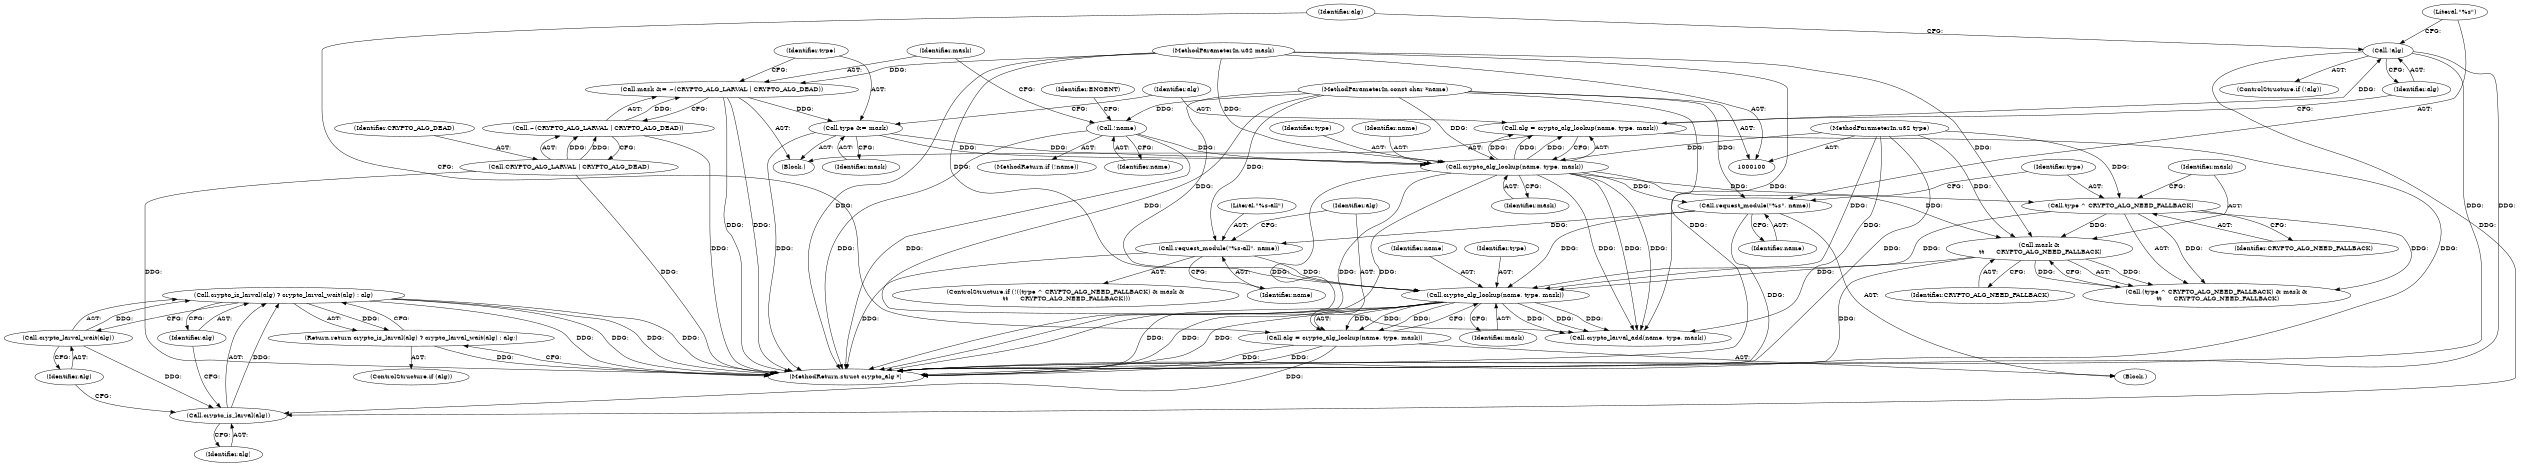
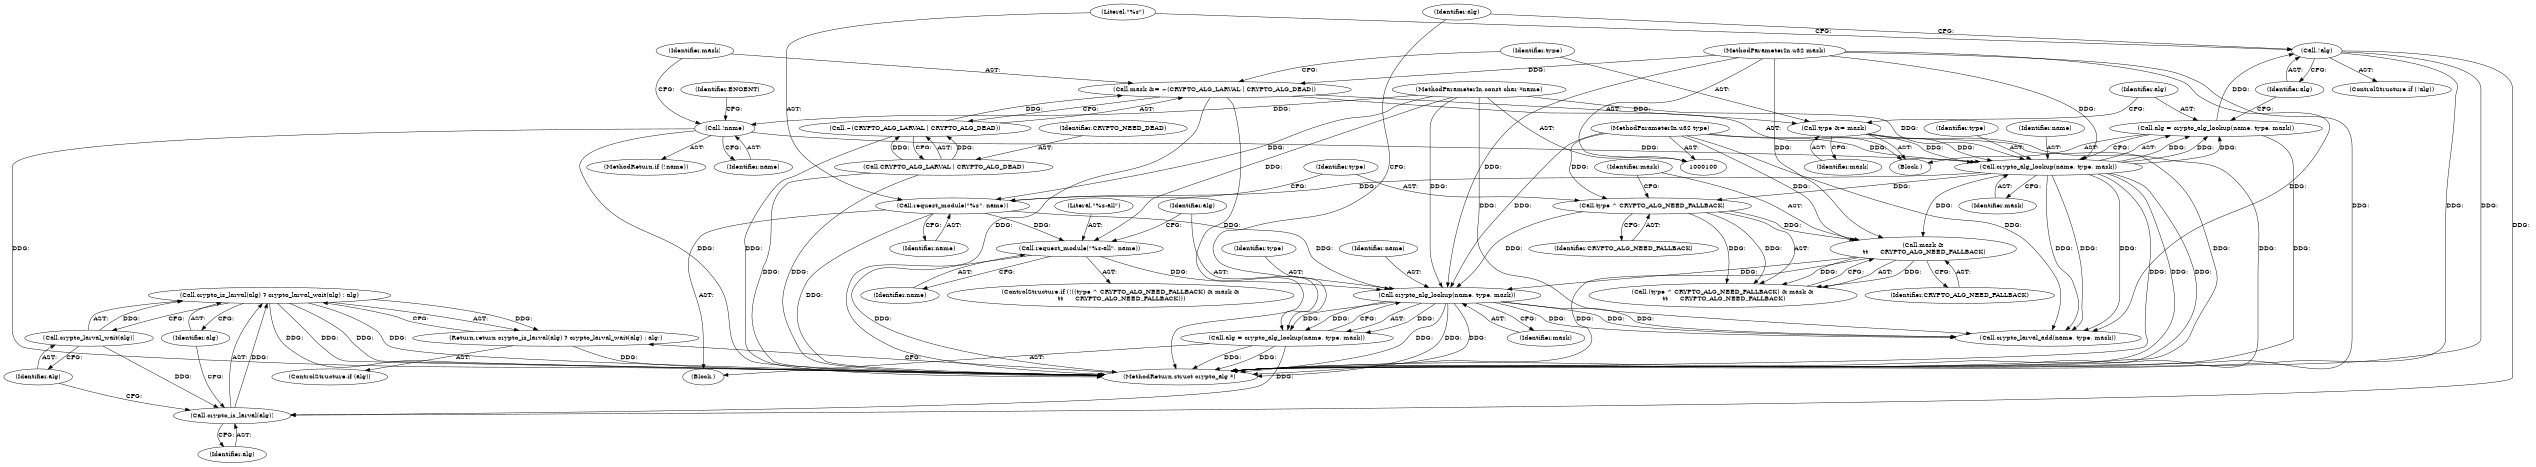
  digraph {
    n1 [label="(Call,crypto_is_larval(alg) ? crypto_larval_wait(alg) : alg)"]
    n2 [label="(Call,crypto_larval_wait(alg))"]
    n3 [label="(Return,return crypto_is_larval(alg) ? crypto_larval_wait(alg) : alg;)"]
    n4 [label="(MethodReturn,struct crypto_alg *)"]
    n5 [label="(Identifier,alg)"]
    n6 [label="(Identifier,alg)"]
    n7 [label="(Call,crypto_is_larval(alg))"]
    n8 [label="(ControlStructure,if (alg))"]
    n9 [label="(Identifier,alg)"]
    n10 [label="(Call,!alg)"]
    n11 [label="(ControlStructure,if (!alg))"]
    n12 [label="(Identifier,alg)"]
    n13 [label="(Call,alg = crypto_alg_lookup(name, type, mask))"]
    n14 [label="(Call,crypto_alg_lookup(name, type, mask))"]
    n15 [label="(Block,)"]
    n16 [label="(Call,request_module(\"%s\", name))"]
    n17 [label="(Call,type ^ CRYPTO_ALG_NEED_FALLBACK)"]
    n18 [label="(Call,mask &\n \t\t      CRYPTO_ALG_NEED_FALLBACK)"]
    n19 [label="(Identifier,mask)"]
    n20 [label="(Call,crypto_larval_add(name, type, mask))"]
    n21 [label="(Call,crypto_alg_lookup(name, type, mask))"]
    n22 [label="(Call,request_module(\"%s-all\", name))"]
    n23 [label="(Block,)"]
    n24 [label="(Identifier,name)"]
    n25 [label="(Call,(type ^ CRYPTO_ALG_NEED_FALLBACK) & mask &\n \t\t      CRYPTO_ALG_NEED_FALLBACK)"]
    n26 [label="(Identifier,CRYPTO_ALG_NEED_FALLBACK)"]
    n27 [label="(Identifier,CRYPTO_ALG_NEED_FALLBACK)"]
    n28 [label="(Call,!name)"]
    n29 [label="(MethodReturn,if (!name))"]
    n30 [label="(Identifier,name)"]
    n31 [label="(MethodParameterIn,const char *name)"]
    1000100
    n33 [label="(Call,alg = crypto_alg_lookup(name, type, mask))"]
    n34 [label="(Identifier,mask)"]
    n35 [label="(Identifier,name)"]
    n36 [label="(ControlStructure,if (!((type ^ CRYPTO_ALG_NEED_FALLBACK) & mask &\n \t\t      CRYPTO_ALG_NEED_FALLBACK)))"]
    n37 [label="(Call,type &= mask)"]
    n38 [label="(Identifier,mask)"]
    n39 [label="(MethodParameterIn,u32 type)"]
    n40 [label="(Call,mask &= ~(CRYPTO_ALG_LARVAL | CRYPTO_ALG_DEAD))"]
    n41 [label="(Call,~(CRYPTO_ALG_LARVAL | CRYPTO_ALG_DEAD))"]
    n42 [label="(Call,CRYPTO_ALG_LARVAL | CRYPTO_ALG_DEAD)"]
    n43 [label="(MethodParameterIn,u32 mask)"]
-   n44 [label="(Identifier,CRYPTO_ALG_DEAD)"]
+   n44 [label="(Identifier,CRYPTO_NEED_DEAD)"]
    n45 [label="(Identifier,name)"]
    n46 [label="(Identifier,type)"]
    n47 [label="(Identifier,type)"]
    n48 [label="(Identifier,type)"]
    n49 [label="(Identifier,ENOENT)"]
    n50 [label="(Identifier,type)"]
    n51 [label="(Identifier,name)"]
    n52 [label="(Identifier,mask)"]
    n53 [label="(Identifier,alg)"]
    n54 [label="(Identifier,alg)"]
    n55 [label="(Literal,\"%s\")"]
    n56 [label="(Literal,\"%s-all\")"]
    n57 [label="(Identifier,alg)"]
    n58 [label="(Identifier,mask)"]
    n1 -> n2 [label="CFG: "]
    n1 -> n3 [label="AST: "]
    n1 -> n3 [label="DDG: "]
    n1 -> n4 [label="DDG: "]
    n1 -> n4 [label="DDG: "]
    n1 -> n4 [label="DDG: "]
    n1 -> n4 [label="DDG: "]
    n1 -> n5 [label="CFG: "]
    n2 -> n1 [label="AST: "]
    n2 -> n1 [label="DDG: "]
    n2 -> n6 [label="CFG: "]
    n2 -> n7 [label="DDG: "]
    n3 -> n1 [label="CFG: "]
    n3 -> n4 [label="DDG: "]
    n3 -> n8 [label="AST: "]
    n4 -> n3 [label="CFG: "]
    n5 -> n1 [label="AST: "]
    n5 -> n7 [label="CFG: "]
    n6 -> n2 [label="AST: "]
    n6 -> n7 [label="CFG: "]
    n7 -> n1 [label="AST: "]
    n7 -> n1 [label="DDG: "]
    n7 -> n9 [label="CFG: "]
    n9 -> n7 [label="AST: "]
    n10 -> n4 [label="DDG: "]
    n10 -> n4 [label="DDG: "]
    n10 -> n7 [label="DDG: "]
    n10 -> n11 [label="AST: "]
    n10 -> n12 [label="CFG: "]
    n12 -> n10 [label="AST: "]
    n12 -> n13 [label="CFG: "]
    n13 -> n4 [label="DDG: "]
    n13 -> n10 [label="DDG: "]
    n13 -> n14 [label="CFG: "]
    n13 -> n15 [label="AST: "]
    n14 -> n4 [label="DDG: "]
    n14 -> n4 [label="DDG: "]
    n14 -> n4 [label="DDG: "]
    n14 -> n13 [label="AST: "]
    n14 -> n13 [label="DDG: "]
    n14 -> n13 [label="DDG: "]
    n14 -> n13 [label="DDG: "]
    n14 -> n16 [label="DDG: "]
    n14 -> n17 [label="DDG: "]
    n14 -> n18 [label="DDG: "]
    n14 -> n19 [label="CFG: "]
    n14 -> n20 [label="DDG: "]
    n14 -> n20 [label="DDG: "]
    n14 -> n20 [label="DDG: "]
    n16 -> n4 [label="DDG: "]
    n16 -> n21 [label="DDG: "]
    n16 -> n22 [label="DDG: "]
    n16 -> n23 [label="AST: "]
    n16 -> n24 [label="CFG: "]
    n17 -> n18 [label="DDG: "]
    n17 -> n21 [label="DDG: "]
    n17 -> n25 [label="AST: "]
    n17 -> n25 [label="DDG: "]
    n17 -> n25 [label="DDG: "]
    n17 -> n26 [label="CFG: "]
    n18 -> n4 [label="DDG: "]
    n18 -> n21 [label="DDG: "]
    n18 -> n25 [label="AST: "]
    n18 -> n25 [label="DDG: "]
    n18 -> n25 [label="DDG: "]
    n18 -> n27 [label="CFG: "]
    n19 -> n14 [label="AST: "]
    n21 -> n4 [label="DDG: "]
    n21 -> n4 [label="DDG: "]
    n21 -> n4 [label="DDG: "]
    n21 -> n20 [label="DDG: "]
    n21 -> n20 [label="DDG: "]
    n21 -> n20 [label="DDG: "]
    n21 -> n33 [label="AST: "]
    n21 -> n33 [label="DDG: "]
    n21 -> n33 [label="DDG: "]
    n21 -> n33 [label="DDG: "]
    n21 -> n34 [label="CFG: "]
    n22 -> n4 [label="DDG: "]
    n22 -> n21 [label="DDG: "]
    n22 -> n35 [label="CFG: "]
    n22 -> n36 [label="AST: "]
    n24 -> n16 [label="AST: "]
    n25 -> n18 [label="CFG: "]
    n26 -> n17 [label="AST: "]
    n27 -> n18 [label="AST: "]
    n28 -> n4 [label="DDG: "]
    n28 -> n4 [label="DDG: "]
    n28 -> n14 [label="DDG: "]
    n28 -> n29 [label="AST: "]
    n28 -> n30 [label="CFG: "]
    n30 -> n28 [label="AST: "]
-   n31 -> n4 [label="DDG: "]
    n31 -> n14 [label="DDG: "]
    n31 -> n16 [label="DDG: "]
    n31 -> n20 [label="DDG: "]
    n31 -> n21 [label="DDG: "]
    n31 -> n22 [label="DDG: "]
    n31 -> n28 [label="DDG: "]
    n31 -> 1000100 [label="AST: "]
    n33 -> n4 [label="DDG: "]
    n33 -> n4 [label="DDG: "]
    n33 -> n7 [label="DDG: "]
    n33 -> n21 [label="CFG: "]
    n33 -> n23 [label="AST: "]
    n34 -> n21 [label="AST: "]
    n35 -> n22 [label="AST: "]
    n37 -> n4 [label="DDG: "]
    n37 -> n14 [label="DDG: "]
    n37 -> n14 [label="DDG: "]
    n37 -> n15 [label="AST: "]
    n37 -> n38 [label="CFG: "]
    n38 -> n37 [label="AST: "]
    n39 -> n4 [label="DDG: "]
    n39 -> n14 [label="DDG: "]
    n39 -> n17 [label="DDG: "]
    n39 -> n18 [label="DDG: "]
    n39 -> n20 [label="DDG: "]
    n39 -> n21 [label="DDG: "]
    n39 -> 1000100 [label="AST: "]
    n40 -> n4 [label="DDG: "]
    n40 -> n4 [label="DDG: "]
    n40 -> n15 [label="AST: "]
    n40 -> n37 [label="DDG: "]
    n40 -> n41 [label="CFG: "]
    n41 -> n4 [label="DDG: "]
    n41 -> n40 [label="AST: "]
    n41 -> n40 [label="DDG: "]
    n41 -> n42 [label="CFG: "]
    n42 -> n4 [label="DDG: "]
    n42 -> n4 [label="DDG: "]
    n42 -> n41 [label="AST: "]
    n42 -> n41 [label="DDG: "]
    n42 -> n41 [label="DDG: "]
    n43 -> n4 [label="DDG: "]
    n43 -> n14 [label="DDG: "]
    n43 -> n18 [label="DDG: "]
    n43 -> n20 [label="DDG: "]
    n43 -> n21 [label="DDG: "]
    n43 -> 1000100 [label="AST: "]
    n43 -> n40 [label="DDG: "]
    n44 -> n42 [label="AST: "]
    n45 -> n21 [label="AST: "]
    n46 -> n37 [label="AST: "]
    n46 -> n40 [label="CFG: "]
    n47 -> n14 [label="AST: "]
    n48 -> n21 [label="AST: "]
    n49 -> n28 [label="CFG: "]
    n50 -> n16 [label="CFG: "]
    n50 -> n17 [label="AST: "]
    n51 -> n14 [label="AST: "]
    n52 -> n28 [label="CFG: "]
    n52 -> n40 [label="AST: "]
    n53 -> n22 [label="CFG: "]
    n53 -> n33 [label="AST: "]
    n54 -> n13 [label="AST: "]
    n54 -> n37 [label="CFG: "]
    n55 -> n10 [label="CFG: "]
    n55 -> n16 [label="AST: "]
    n56 -> n22 [label="AST: "]
    n57 -> n10 [label="CFG: "]
    n57 -> n33 [label="CFG: "]
    n58 -> n17 [label="CFG: "]
    n58 -> n18 [label="AST: "]
  }
